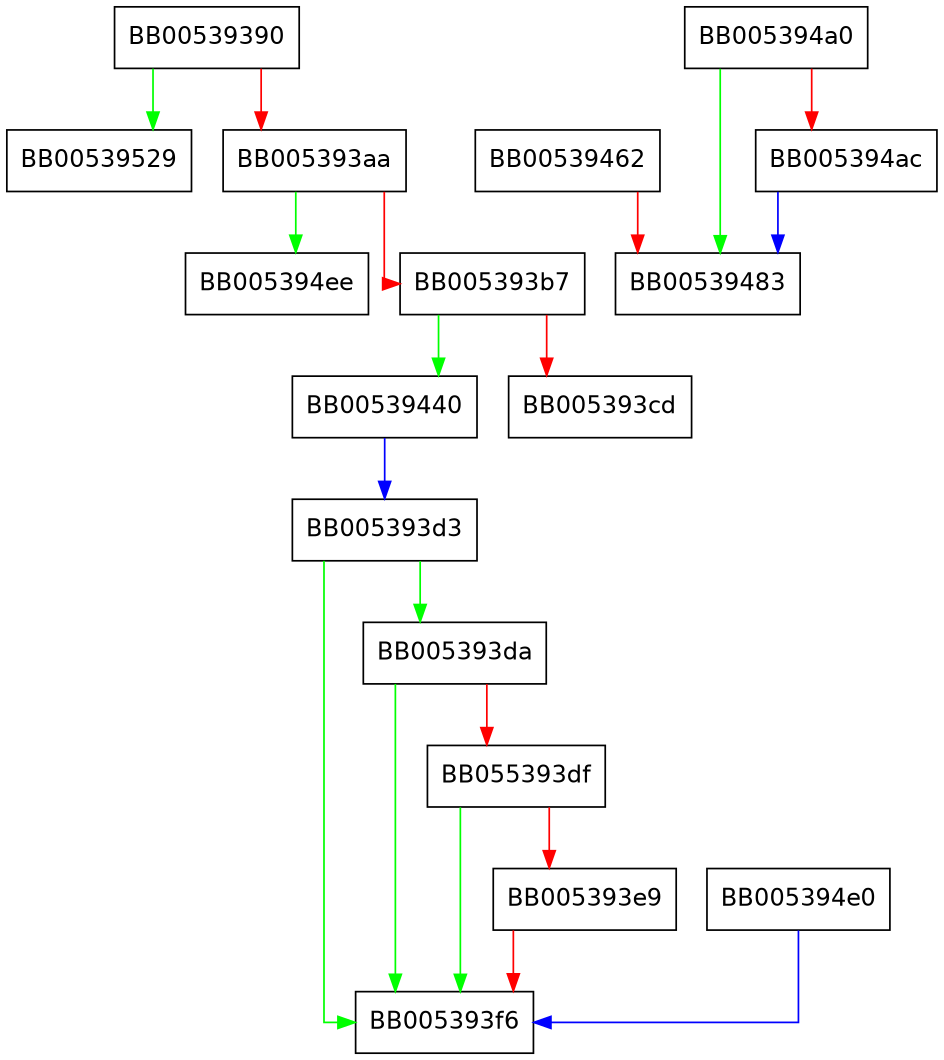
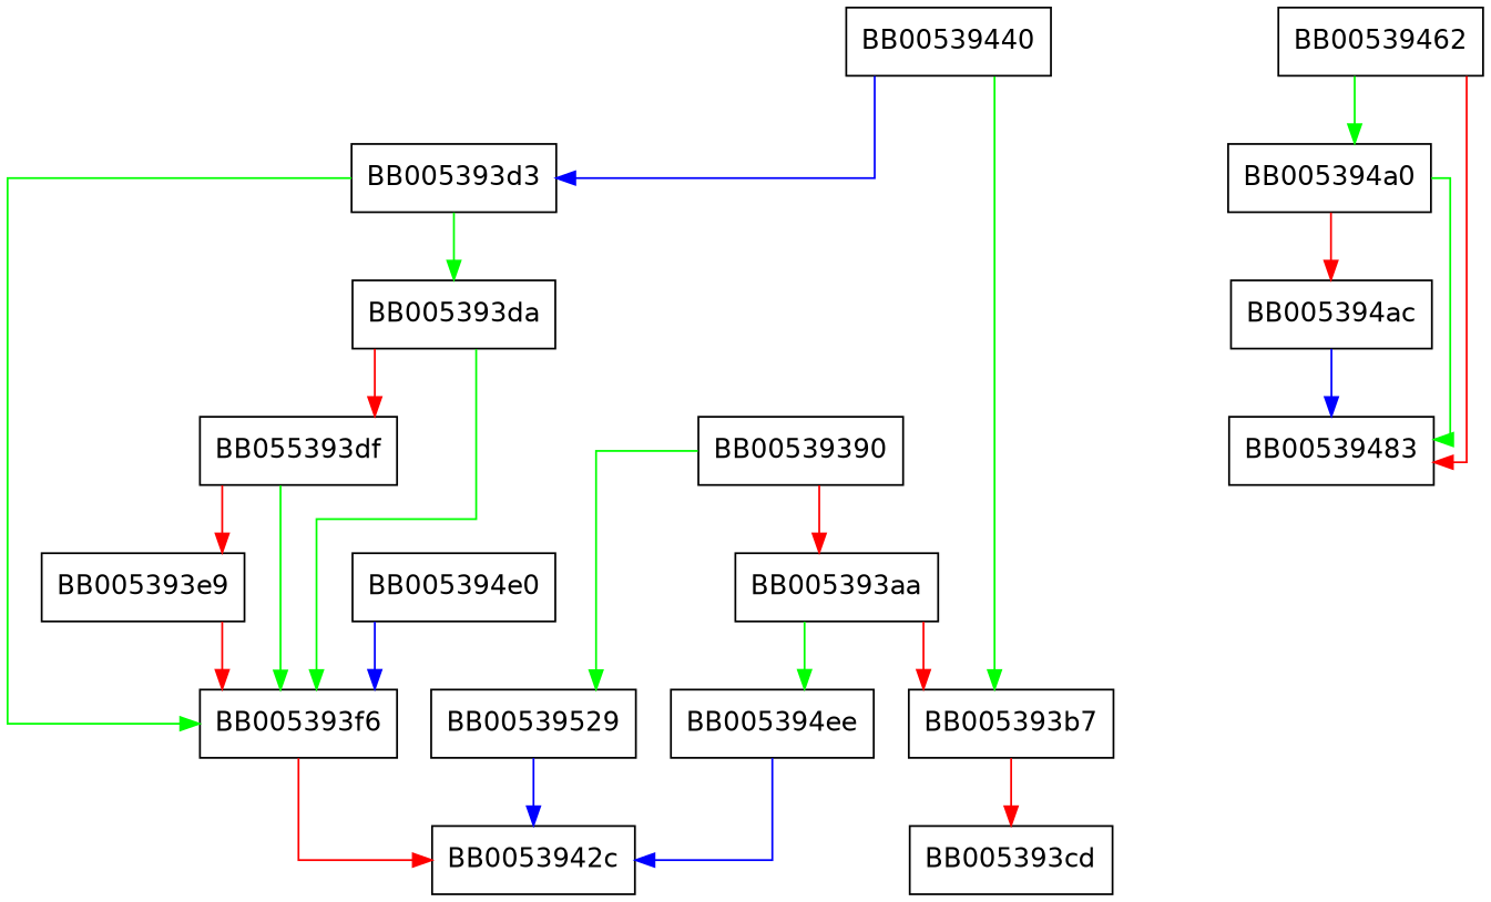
  digraph {
    fontname="DejaVu Sans"
    splines=ortho
    node [fontname="DejaVu Sans" shape=box]
    edge [color=green fontname="DejaVu Sans"]
    BB00539390
    BB00539529
    BB005393aa
+   BB0053942c
    BB005394ee
    BB005393b7
    BB00539440
    BB005393cd
    BB005393d3
    BB005393f6
    BB005393da
    n12 [label=BB055393df]
    BB005393e9
    BB005394e0
    BB00539462
    BB005394a0
    BB00539483
    BB005394ac
    BB00539390 -> BB00539529
    BB00539390 -> BB005393aa [color=red]
+   BB00539529 -> BB0053942c [color=blue]
    BB005393aa -> BB005394ee
    BB005393aa -> BB005393b7 [color=red]
-   BB005393b7 -> BB00539440
+   BB005394ee -> BB0053942c [color=blue]
+   BB00539440 -> BB005393b7
    BB005393b7 -> BB005393cd [color=red]
    BB00539440 -> BB005393d3 [color=blue]
    BB005393d3 -> BB005393f6
    BB005393d3 -> BB005393da
+   BB005393f6 -> BB0053942c [color=red]
    BB005393da -> BB005393f6
    BB005393da -> n12 [color=red]
    n12 -> BB005393f6
    n12 -> BB005393e9 [color=red]
    BB005393e9 -> BB005393f6 [color=red]
    BB005394e0 -> BB005393f6 [color=blue]
+   BB00539462 -> BB005394a0
    BB00539462 -> BB00539483 [color=red]
    BB005394a0 -> BB00539483
    BB005394a0 -> BB005394ac [color=red]
    BB005394ac -> BB00539483 [color=blue]
  }
